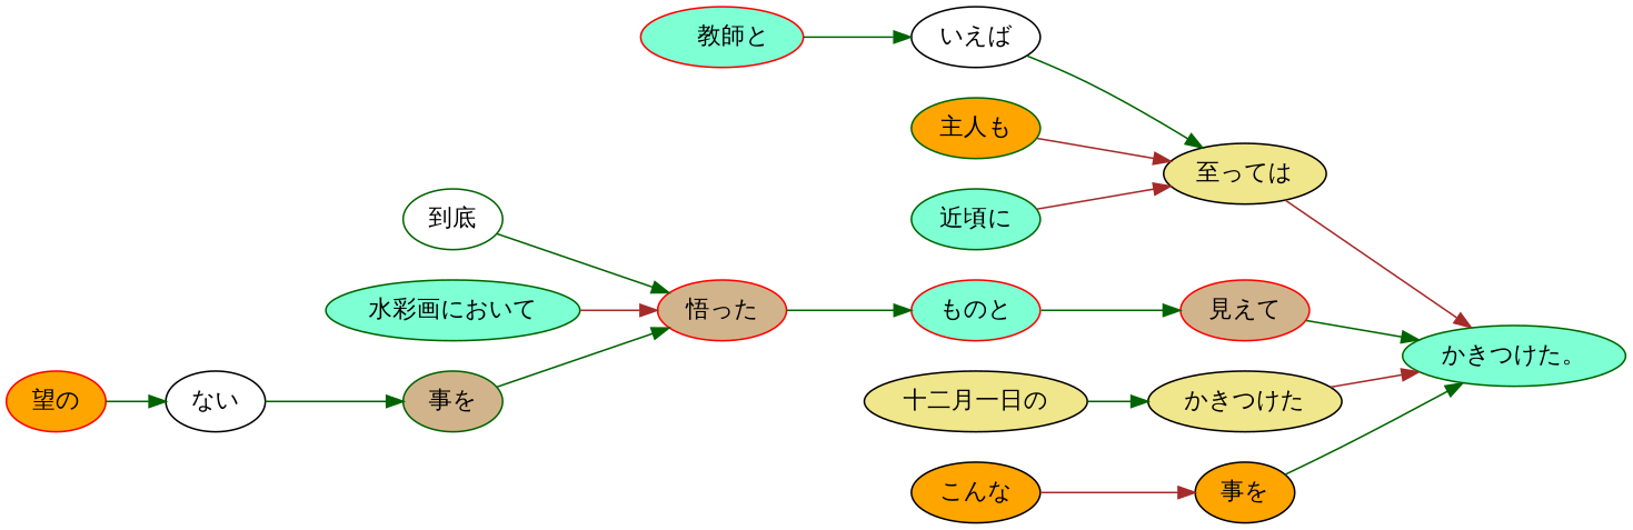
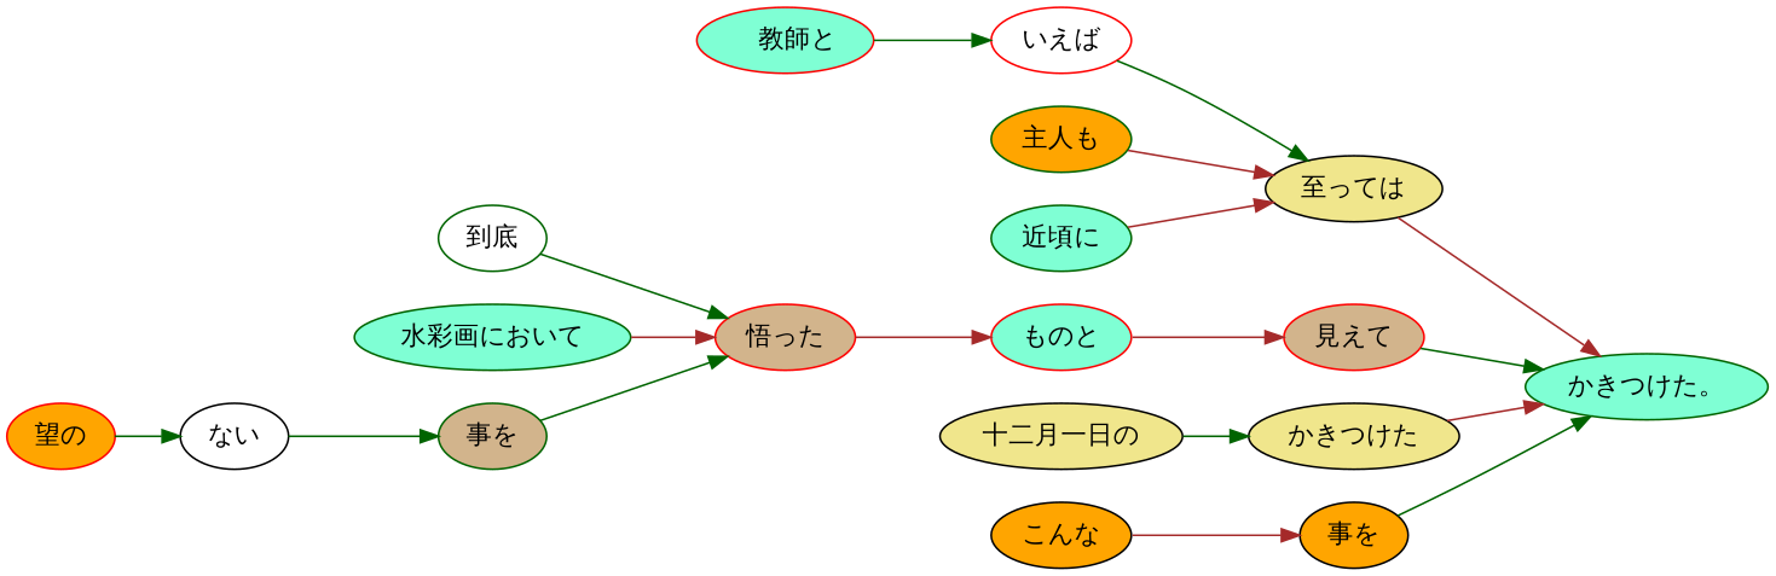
  digraph {
    rankdir=LR
    node [color=red fillcolor=aquamarine style=filled]
    edge [color=darkgreen]
    n1 [label="　教師と"]
-   n2 [color=black fillcolor=white label="いえば"]
+   n2 [fillcolor=white label="いえば"]
    n3 [color=black fillcolor=khaki label="至っては"]
    n4 [color=darkgreen label="かきつけた。"]
    n5 [color=darkgreen fillcolor=orange label="主人も"]
    n6 [color=darkgreen label="近頃に"]
    n7 [color=darkgreen fillcolor=white label="到底"]
    n8 [fillcolor=tan label="悟った"]
    n9 [label="ものと"]
    n10 [color=darkgreen label="水彩画において"]
    n11 [fillcolor=orange label="望の"]
    n12 [color=black fillcolor=white label="ない"]
    n13 [color=darkgreen fillcolor=tan label="事を"]
    n14 [fillcolor=tan label="見えて"]
    n15 [color=black fillcolor=khaki label="十二月一日の"]
    n16 [color=black fillcolor=khaki label="かきつけた"]
    n17 [color=black fillcolor=orange label="こんな"]
    n18 [color=black fillcolor=orange label="事を"]
    n1 -> n2
    n2 -> n3
    n3 -> n4 [color=brown]
    n5 -> n3 [color=brown]
    n6 -> n3 [color=brown]
    n7 -> n8
-   n8 -> n9
-   n9 -> n14
+   n8 -> n9 [color=brown]
+   n9 -> n14 [color=brown]
    n10 -> n8 [color=brown]
    n11 -> n12
    n12 -> n13
    n13 -> n8
    n14 -> n4
    n15 -> n16
    n16 -> n4 [color=brown]
    n17 -> n18 [color=brown]
    n18 -> n4
  }
